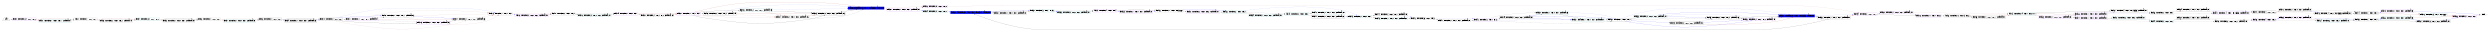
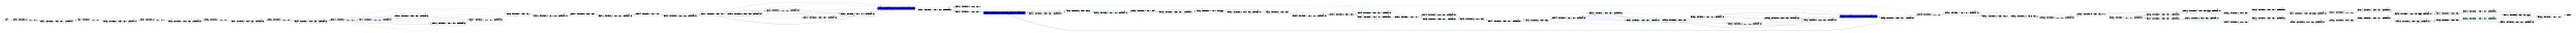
  digraph {
    rankdir=LR
    node [color=black shape=record fillcolor="#FFFFFF" style=filled]
    edge [color=black style=dashed]
    n1 [label=Start shape=trapezium fillcolor="" style=""]
    n2 [color=purple label="{Block 0 | Instructions: 24 | MLP: 0 | ILP: 6}"]
    n3 [color=teal label="{Block 1 | Instructions: 1 | MLP: 0 | ILP: 1| Conditional: P4}"]
    n4 [color=gray40 label="{Block 2 | Instructions: 7 | MLP: 0 | ILP: 7}"]
    n5 [color=gray40 label=Finish shape=diamond fillcolor="" style=""]
    n6 [color=gray40 label="{Block 3 | Instructions: 2 | MLP: 0 | ILP: 2| Conditional: !P4}"]
    n7 [color=teal label="{Block 4 | Instructions: 20 | MLP: 0 | ILP: 10}"]
    n8 [color=gray40 label="{Block 5 | Instructions: 1 | MLP: 0 | ILP: 1| Conditional: P0}"]
    n9 [color=gray40 label="{Block 6 | Instructions: 1 | MLP: 0 | ILP: 1}"]
    n10 [color=teal label="{Block 7 | Instructions: 1 | MLP: 0 | ILP: 1| Conditional: P1}"]
    n11 [label="{Block 8 | Instructions: 1 | MLP: 0 | ILP: 1}"]
    n12 [label="{Block 9 | Instructions: 1 | MLP: 0 | ILP: 1| Conditional: P2}"]
-   n13 [label="{Block 10 | Instructions: 1 | ILP: 0 | ILP: 1}"]
+   n13 [label="{Block 10 | Instructions: 1 | MLP: 0 | ILP: 1}"]
    n14 [color=purple label="{Block 11 | Instructions: 1 | MLP: 0 | ILP: 1| Conditional: P4}"]
    n15 [color=gray40 label="{Block 12 | Instructions: 1 | MLP: 0 | ILP: 1| Conditional: P5}"]
    n16 [color=purple label="{Block 13 | Instructions: 1 | MLP: 0 | ILP: 1| Conditional: P6}"]
    n17 [color=gray40 label="{Block 14 | Instructions: 1 | MLP: 0 | ILP: 1| Conditional: P3}"]
    n18 [color=gray40 label="{Block 15 | Instructions: 1 | MLP: 0 | ILP: 1}"]
    n19 [color=purple label="{Block 16 | Instructions: 2 | MLP: 0 | ILP: 2| Conditional: !P0}"]
    n20 [color=gray40 label="{Block 17 | Instructions: 2 | MLP: 0 | ILP: 2}"]
    n21 [color=teal label="{Block 18 | Instructions: 2 | MLP: 0 | ILP: 2| Conditional: !P1}"]
    n22 [color=purple label="{Block 19 | Instructions: 1 | MLP: 0 | ILP: 1}"]
    n23 [color=gray40 label="{Block 20 | Instructions: 2 | MLP: 0 | ILP: 2| Conditional: !P2}"]
    n24 [color=purple label="{Block 21 | Instructions: 1 | MLP: 0 | ILP: 1}"]
    n25 [label="{Block 22 | Instructions: 2 | MLP: 0 | ILP: 2| Conditional: !P4}"]
    n26 [color=teal label="{Block 23 | Instructions: 2 | MLP: 0 | ILP: 2| Conditional: !P5}"]
    n27 [color=gray40 label="{Block 24 | Instructions: 2 | MLP: 0 | ILP: 2| Conditional: !P6}"]
    n28 [label="{Block 25 | Instructions: 2 | MLP: 0 | ILP: 2| Conditional: !P3}"]
    n29 [fillcolor="#0000FF" label="{Block 26 | Instructions: 13 | MLP: 0 | ILP: 4.33333 | Barrier: True}"]
    n30 [color=purple label="{Block 27 | Instructions: 1 | MLP: 0 | ILP: 1| Conditional: P0}"]
    n31 [color=purple label="{Block 28 | Instructions: 10 | MLP: 0 | ILP: 10}"]
    n32 [color=teal label="{Block 29 | Instructions: 11 | MLP: 0 | ILP: 11}"]
    n33 [color=purple label="{Block 59 | Instructions: 2 | MLP: 0 | ILP: 1}"]
    n34 [color=teal fillcolor="#0000FF" label="{Block 30 | Instructions: 150 | MLP: 1.70312 | ILP: 6.52174 | Barrier: True}"]
    n35 [color=purple label="{Block 60 | Instructions: 1 | MLP: 0 | ILP: 1| Conditional: !P0}"]
    n36 [color=purple label="{Block 61 | Instructions: 11 | MLP: 0 | ILP: 2.2}"]
    n37 [label="{Block 31 | Instructions: 1 | MLP: 0 | ILP: 1| Conditional: P1}"]
    n38 [color=teal label="{Block 32 | Instructions: 5 | MLP: 0 | ILP: 2.5}"]
    n39 [color=teal label="{Block 33 | Instructions: 2 | MLP: 0 | ILP: 2| Conditional: !P1}"]
    n40 [color=purple label="{Block 34 | Instructions: 4 | MLP: 0 | ILP: 4}"]
    n41 [color=purple label="{Block 35 | Instructions: 1 | MLP: 0 | ILP: 1| Conditional: P1}"]
    n42 [color=gray40 label="{Block 36 | Instructions: 11 | MLP: 0 | ILP: 3.66667}"]
    n43 [color=purple label="{Block 37 | Instructions: 2 | MLP: 0 | ILP: 2| Conditional: !P1}"]
    n44 [color=teal label="{Block 38 | Instructions: 2 | MLP: 0 | ILP: 2}"]
    n45 [color=teal label="{Block 39 | Instructions: 1 | MLP: 0 | ILP: 1| Conditional: !P0}"]
    n46 [color=teal label="{Block 40 | Instructions: 2 | MLP: 0 | ILP: 2}"]
    n47 [color=teal label="{Block 43 | Instructions: 1 | MLP: 0 | ILP: 1}"]
    n48 [label="{Block 41 | Instructions: 1 | MLP: 0 | ILP: 1| Conditional: P2}"]
    n49 [color=teal label="{Block 42 | Instructions: 2 | MLP: 0 | ILP: 2| Conditional: !P2}"]
    n50 [label="{Block 44 | Instructions: 1 | MLP: 0 | ILP: 1| Conditional: !P0}"]
    n51 [color=teal label="{Block 45 | Instructions: 1 | MLP: 0 | ILP: 1| Conditional: P0}"]
    n52 [color=gray40 label="{Block 46 | Instructions: 36 | MLP: 0 | ILP: 3}"]
    n53 [color=gray40 label="{Block 47 | Instructions: 1 | MLP: 0 | ILP: 1| Conditional: P1}"]
    n54 [color=purple label="{Block 48 | Instructions: 3 | MLP: 0 | ILP: 3}"]
    n55 [label="{Block 49 | Instructions: 1 | MLP: 0 | ILP: 1| Conditional: P2}"]
    n56 [color=teal label="{Block 50 | Instructions: 1 | MLP: 0 | ILP: 1| Conditional: P3}"]
    n57 [color=teal label="{Block 51 | Instructions: 1 | MLP: 0 | ILP: 1| Conditional: P0}"]
    n58 [label="{Block 52 | Instructions: 1 | MLP: 0 | ILP: 1}"]
    n59 [color=teal label="{Block 53 | Instructions: 2 | MLP: 0 | ILP: 2| Conditional: !P1}"]
    n60 [label="{Block 54 | Instructions: 2 | MLP: 0 | ILP: 2| Conditional: !P2}"]
    n61 [label="{Block 55 | Instructions: 2 | MLP: 0 | ILP: 2| Conditional: !P3}"]
    n62 [color=purple label="{Block 56 | Instructions: 2 | MLP: 0 | ILP: 2| Conditional: !P0}"]
    n63 [color=gray40 fillcolor="#0000FF" label="{Block 57 | Instructions: 10 | MLP: 0 | ILP: 3.33333 | Barrier: True}"]
    n64 [label="{Block 58 | Instructions: 1 | MLP: 0 | ILP: 1| Conditional: P0}"]
    n65 [color=teal label="{Block 64 | Instructions: 19 | MLP: 0 | ILP: 2.11111}"]
    n66 [color=gray40 label="{Block 62 | Instructions: 12 | MLP: 1.5 | ILP: 6}"]
    n67 [color=purple label="{Block 65 | Instructions: 1 | MLP: 0 | ILP: 1| Conditional: P2}"]
    n68 [color=purple label="{Block 66 | Instructions: 1 | MLP: 0 | ILP: 1| Conditional: P1}"]
    n69 [label="{Block 67 | Instructions: 4 | MLP: 0 | ILP: 1.33333| Conditional: !P1}"]
    n70 [label="{Block 63 | Instructions: 1 | MLP: 0 | ILP: 1| Conditional: P0}"]
    n71 [color=purple label="{Block 77 | Instructions: 1 | MLP: 0 | ILP: 1| Conditional: P1}"]
    n72 [color=gray40 label="{Block 68 | Instructions: 2 | MLP: 0 | ILP: 1}"]
    n73 [color=teal label="{Block 78 | Instructions: 8 | MLP: 0 | ILP: 2| Conditional: !P1}"]
    n74 [color=teal label="{Block 79 | Instructions: 2 | MLP: 0 | ILP: 1}"]
    n75 [label="{Block 69 | Instructions: 1 | MLP: 0 | ILP: 1| Conditional: P0}"]
    n76 [color=purple label="{Block 70 | Instructions: 4 | MLP: 0 | ILP: 1.33333| Conditional: !P0}"]
    n77 [label="{Block 71 | Instructions: 4 | MLP: 0 | ILP: 2}"]
    n78 [label="{Block 72 | Instructions: 1 | MLP: 0 | ILP: 1| Conditional: P1}"]
    n79 [label="{Block 73 | Instructions: 4 | MLP: 0 | ILP: 1.33333| Conditional: !P1}"]
    n80 [label="{Block 74 | Instructions: 1 | MLP: 0 | ILP: 1}"]
    n81 [color=purple label="{Block 75 | Instructions: 1 | MLP: 0 | ILP: 1| Conditional: P0}"]
    n82 [color=teal label="{Block 76 | Instructions: 5 | MLP: 0 | ILP: 1.66667}"]
    n83 [color=purple label="{Block 88 | Instructions: 1 | MLP: 0 | ILP: 1}"]
    n84 [label="{Block 80 | Instructions: 1 | MLP: 0 | ILP: 1| Conditional: P0}"]
    n85 [color=gray40 label="{Block 81 | Instructions: 8 | MLP: 0 | ILP: 2| Conditional: !P0}"]
    n86 [color=purple label="{Block 82 | Instructions: 4 | MLP: 0 | ILP: 2}"]
    n87 [color=purple label="{Block 83 | Instructions: 1 | MLP: 0 | ILP: 1| Conditional: P1}"]
    n88 [color=teal label="{Block 84 | Instructions: 8 | MLP: 0 | ILP: 2| Conditional: !P1}"]
    n89 [label="{Block 85 | Instructions: 1 | MLP: 0 | ILP: 1}"]
    n90 [color=teal label="{Block 86 | Instructions: 1 | MLP: 0 | ILP: 1| Conditional: P0}"]
    n91 [label="{Block 87 | Instructions: 8 | MLP: 0 | ILP: 2| Conditional: !P0}"]
    n1 -> n2
    n2 -> n3 [color=brown style=solid]
    n2 -> n4 [color=brown style=solid]
    n3 -> n4
    n4 -> n6 [color=brown style=solid]
    n4 -> n7 [color=brown style=solid]
    n6 -> n7
    n7 -> n8 [color=brown style=solid]
    n7 -> n9 [style=solid]
    n8 -> n9
    n9 -> n10 [color=brown]
    n9 -> n11 [color=brown]
    n10 -> n11
    n11 -> n12 [color=blue]
    n11 -> n13 [style=solid]
    n12 -> n13 [color=blue]
    n13 -> n14
    n13 -> n15 [color=blue style=solid]
    n13 -> n16 [style=solid]
    n13 -> n17 [color=brown]
    n13 -> n18 [color=blue]
    n14 -> n15
    n14 -> n16
    n14 -> n17 [color=brown style=solid]
    n14 -> n18 [color=brown]
    n15 -> n16 [color=brown]
    n15 -> n17 [color=blue style=solid]
    n15 -> n18 [color=brown]
    n16 -> n17 [style=solid]
    n16 -> n18 [color=brown]
    n17 -> n18 [color=brown]
    n18 -> n19 [color=blue]
    n18 -> n20 [color=brown]
    n19 -> n20 [style=solid]
    n20 -> n21 [style=solid]
    n20 -> n22
    n21 -> n22 [color=brown style=solid]
    n22 -> n23 [color=brown style=solid]
    n22 -> n24 [color=brown style=solid]
    n23 -> n24 [color=brown style=solid]
    n24 -> n25
    n24 -> n26 [style=solid]
    n24 -> n27 [color=brown]
    n24 -> n28 [style=solid]
    n24 -> n29 [color=brown style=solid]
    n25 -> n26
    n25 -> n27 [color=brown]
    n25 -> n28 [color=brown style=solid]
    n25 -> n29 [color=blue]
    n26 -> n27 [color=brown style=solid]
    n26 -> n28 [style=solid]
    n26 -> n29 [color=blue]
    n27 -> n28 [color=brown style=solid]
    n27 -> n29
    n28 -> n29 [style=solid]
    n29 -> n30 [color=brown]
    n29 -> n31 [color=brown]
    n30 -> n31
    n30 -> n32 [color=blue]
    n31 -> n33 [color=brown]
    n32 -> n34 [color=blue style=solid]
    n33 -> n35 [color=blue]
    n33 -> n36 [style=solid]
    n34 -> n37
    n34 -> n38 [color=blue style=solid]
    n35 -> n36
    n35 -> n65 [color=brown]
    n36 -> n66
    n37 -> n38 [color=brown style=solid]
    n38 -> n39 [color=blue style=solid]
    n38 -> n40
    n39 -> n40
    n40 -> n41 [color=blue style=solid]
    n40 -> n42 [style=solid]
    n41 -> n42 [color=blue]
    n42 -> n43
    n42 -> n44 [color=blue style=solid]
    n43 -> n44 [color=brown style=solid]
    n44 -> n45 [color=brown style=solid]
    n44 -> n46
    n44 -> n47 [color=blue]
    n45 -> n46
    n46 -> n48 [color=brown style=solid]
    n46 -> n49 [style=solid]
    n47 -> n50
    n47 -> n51 [color=brown]
    n48 -> n47 [color=blue style=solid]
    n50 -> n52 [color=blue]
    n51 -> n52 [style=solid]
    n52 -> n53
    n52 -> n54 [color=blue]
    n53 -> n54 [style=solid]
    n54 -> n55 [style=solid]
    n54 -> n56
    n54 -> n57 [color=blue]
    n54 -> n58
    n55 -> n56 [color=blue style=solid]
    n55 -> n57 [color=blue style=solid]
    n55 -> n58 [color=blue style=solid]
    n56 -> n57 [style=solid]
    n56 -> n58 [color=blue]
    n57 -> n58
    n58 -> n59 [style=solid]
    n58 -> n60 [color=blue style=solid]
    n58 -> n61
    n58 -> n62 [color=blue style=solid]
    n58 -> n63 [color=blue]
    n59 -> n60 [color=brown]
    n59 -> n61 [color=blue style=solid]
    n59 -> n62 [color=blue]
    n59 -> n63 [color=blue style=solid]
    n60 -> n61 [color=blue]
    n60 -> n62 [color=blue style=solid]
    n60 -> n63 [color=brown style=solid]
    n61 -> n62 [style=solid]
    n61 -> n63 [style=solid]
    n62 -> n63 [color=brown style=solid]
    n63 -> n33 [color=blue]
    n63 -> n64 [style=solid]
    n64 -> n33 [color=brown style=solid]
    n64 -> n34 [style=solid]
    n65 -> n67 [color=brown style=solid]
    n65 -> n68 [color=brown style=solid]
    n65 -> n69 [style=solid]
    n66 -> n65 [color=brown]
    n66 -> n70
    n67 -> n68 [style=solid]
    n67 -> n71
    n68 -> n69 [color=blue]
    n68 -> n72 [color=blue]
    n69 -> n72
    n70 -> n65 [color=brown style=solid]
    n70 -> n66 [style=solid]
    n71 -> n73 [style=solid]
    n71 -> n74 [color=brown]
    n72 -> n75 [color=brown style=solid]
    n72 -> n76
    n73 -> n74 [color=blue]
    n74 -> n84 [style=solid]
    n74 -> n85
    n75 -> n76
    n75 -> n77 [color=blue]
    n76 -> n77 [color=brown]
    n77 -> n78 [color=brown]
    n77 -> n79 [color=brown]
    n78 -> n79 [color=blue style=solid]
    n78 -> n80
    n79 -> n80
    n80 -> n81 [color=blue style=solid]
    n80 -> n82 [color=brown style=solid]
    n81 -> n5 [color=blue style=solid]
    n81 -> n82 [color=brown]
    n82 -> n83 [color=brown style=solid]
    n83 -> n5 [color=brown style=solid]
    n84 -> n85
    n84 -> n86 [color=brown]
    n85 -> n86 [color=blue]
    n86 -> n87 [color=blue style=solid]
    n86 -> n88
    n87 -> n88 [color=brown style=solid]
    n87 -> n89 [color=blue style=solid]
    n88 -> n89 [style=solid]
    n89 -> n90 [color=blue style=solid]
    n89 -> n91 [style=solid]
    n90 -> n83 [color=brown style=solid]
    n90 -> n91 [color=blue style=solid]
    n91 -> n83 [color=blue style=solid]
  }
